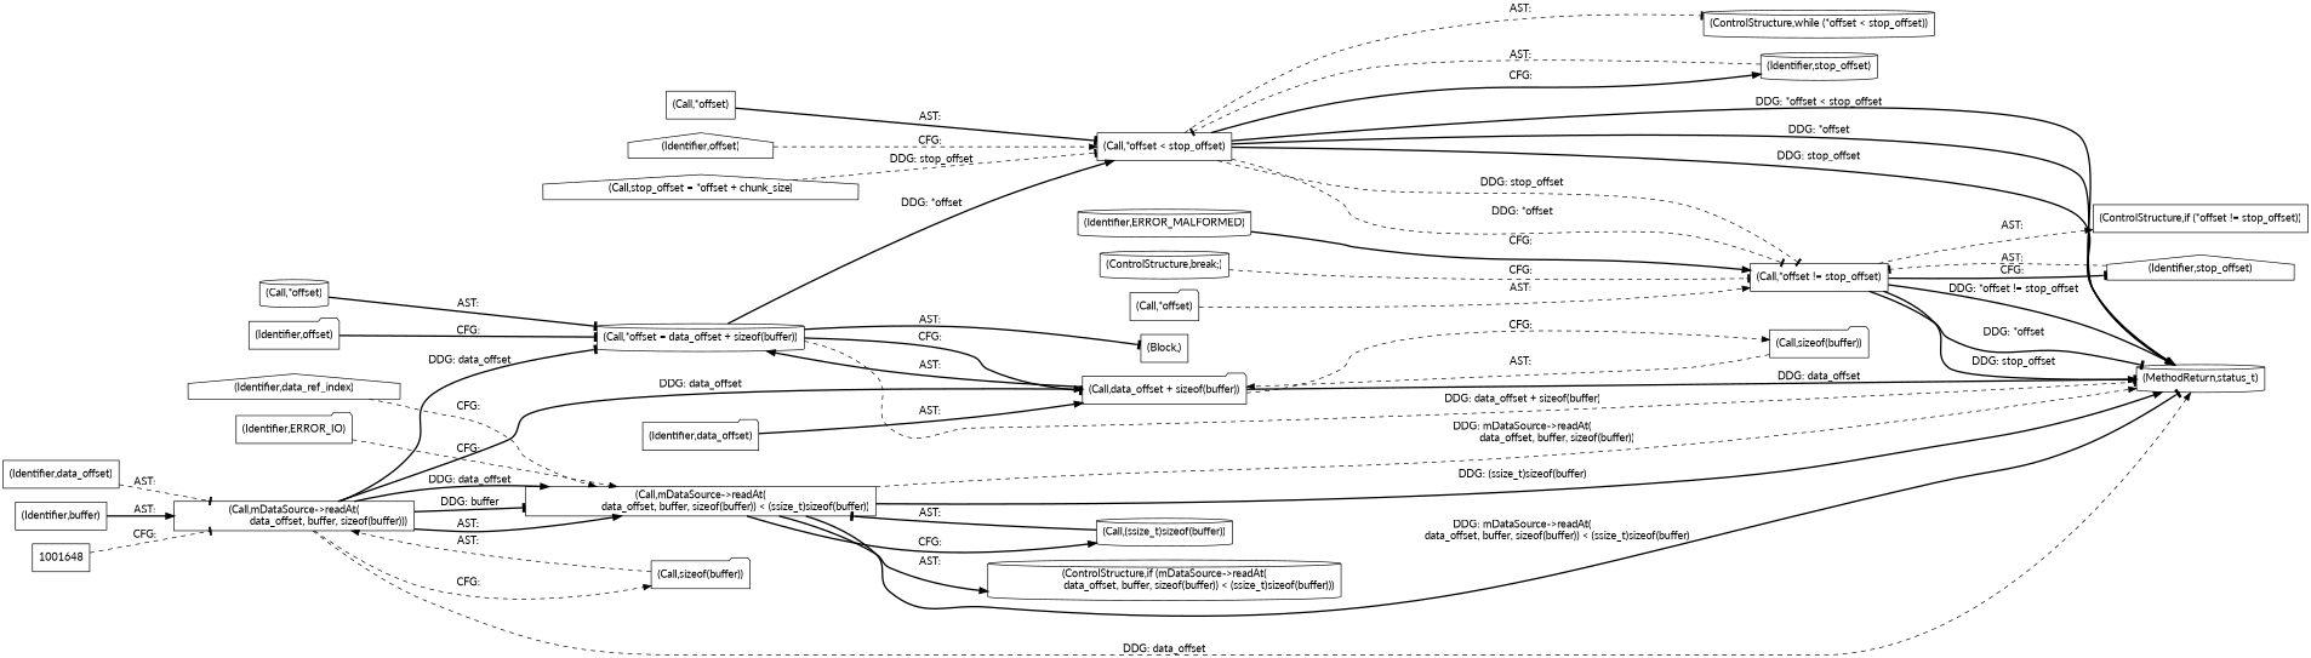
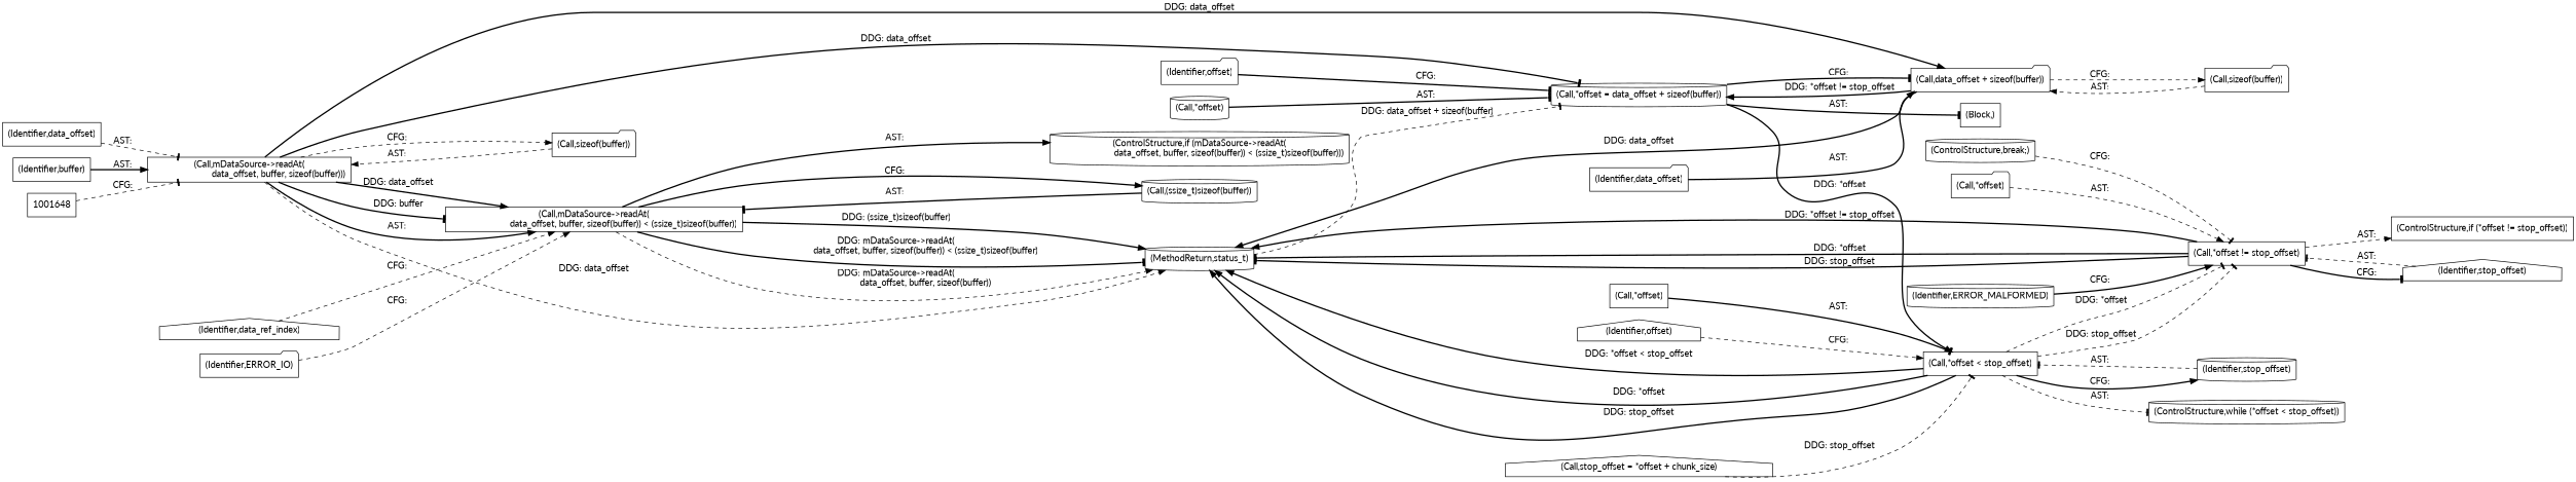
  digraph {
    fontname=Lato
    rankdir=LR
    node [fontname=Lato shape=box]
    edge [arrowhead=normal fontname=Lato style=bold]
    n1 [label="(Call,mDataSource->readAt(\n                        data_offset, buffer, sizeof(buffer)))"]
    n2 [label="(Call,mDataSource->readAt(\n                        data_offset, buffer, sizeof(buffer)) < (ssize_t)sizeof(buffer))"]
    n3 [label="(Call,*offset = data_offset + sizeof(buffer))" shape=cylinder]
    n4 [label="(Call,data_offset + sizeof(buffer))" shape=folder]
    n5 [label="(MethodReturn,status_t)" shape=cylinder]
    n6 [label="(Call,sizeof(buffer))" shape=folder]
    n7 [label="(Call,(ssize_t)sizeof(buffer))" shape=cylinder]
    n8 [label="(ControlStructure,if (mDataSource->readAt(\n                        data_offset, buffer, sizeof(buffer)) < (ssize_t)sizeof(buffer)))" shape=cylinder]
    n9 [label="(Call,*offset < stop_offset)"]
    n10 [label="(Block,)"]
    n11 [label="(Call,sizeof(buffer))" shape=folder]
    n12 [label="(Call,*offset != stop_offset)"]
    n13 [label="(ControlStructure,while (*offset < stop_offset))" shape=cylinder]
    n14 [label="(Identifier,stop_offset)" shape=cylinder]
    n15 [label="(ControlStructure,if (*offset != stop_offset))"]
    n16 [label="(Identifier,stop_offset)" shape=house]
    n17 [label="(Call,*offset)"]
    n18 [label="(Identifier,data_ref_index)" shape=house]
    n19 [label="(Identifier,ERROR_IO)" shape=folder]
    n20 [label="(Identifier,offset)" shape=house]
    n21 [label="(Identifier,ERROR_MALFORMED)" shape=cylinder]
    n22 [label="(Identifier,offset)" shape=folder]
    n23 [label="(ControlStructure,break;)" shape=cylinder]
    n24 [label="(Call,*offset)" shape=cylinder]
    n25 [label="(Identifier,data_offset)"]
    n26 [label="(Call,*offset)" shape=folder]
    n27 [label="(Identifier,data_offset)" shape=folder]
    n28 [label="(Identifier,buffer)"]
    n29 [label="(Call,stop_offset = *offset + chunk_size)" shape=house]
    1001648
    n1 -> n2 [label="AST: "]
    n1 -> n2 [label="DDG: data_offset"]
    n1 -> n2 [arrowhead=tee label="DDG: buffer"]
    n1 -> n3 [arrowhead=tee label="DDG: data_offset"]
    n1 -> n4 [label="DDG: data_offset"]
    n1 -> n5 [label="DDG: data_offset" style=dashed]
    n1 -> n6 [label="CFG: " style=dashed]
    n2 -> n5 [label="DDG: mDataSource->readAt(\n                        data_offset, buffer, sizeof(buffer))" style=dashed]
    n2 -> n5 [label="DDG: (ssize_t)sizeof(buffer)"]
    n2 -> n5 [arrowhead=tee label="DDG: mDataSource->readAt(\n                        data_offset, buffer, sizeof(buffer)) < (ssize_t)sizeof(buffer)"]
    n2 -> n7 [label="CFG: "]
    n2 -> n8 [label="AST: "]
    n3 -> n4 [arrowhead=tee label="CFG: "]
-   n3 -> n5 [arrowhead=tee label="DDG: data_offset + sizeof(buffer)" style=dashed]
+   n5 -> n3 [arrowhead=tee label="DDG: data_offset + sizeof(buffer)" style=dashed]
    n3 -> n9 [label="DDG: *offset"]
    n3 -> n10 [arrowhead=tee label="AST: "]
-   n4 -> n3 [label="AST: "]
+   n4 -> n3 [label="DDG: *offset != stop_offset"]
    n4 -> n5 [label="DDG: data_offset"]
    n4 -> n11 [label="CFG: " style=dashed]
    n6 -> n1 [label="AST: " style=dashed]
    n7 -> n2 [arrowhead=tee label="AST: "]
    n9 -> n5 [label="DDG: *offset < stop_offset"]
    n9 -> n5 [label="DDG: *offset"]
    n9 -> n5 [label="DDG: stop_offset"]
    n9 -> n12 [arrowhead=tee label="DDG: *offset" style=dashed]
    n9 -> n12 [arrowhead=tee label="DDG: stop_offset" style=dashed]
    n9 -> n13 [arrowhead=tee label="AST: " style=dashed]
    n9 -> n14 [label="CFG: "]
    n11 -> n4 [label="AST: " style=dashed]
    n12 -> n5 [label="DDG: *offset != stop_offset"]
    n12 -> n5 [arrowhead=tee label="DDG: *offset"]
    n12 -> n5 [arrowhead=tee label="DDG: stop_offset"]
    n12 -> n15 [label="AST: " style=dashed]
    n12 -> n16 [arrowhead=tee label="CFG: "]
    n14 -> n9 [arrowhead=tee label="AST: " style=dashed]
    n16 -> n12 [arrowhead=tee label="AST: " style=dashed]
    n17 -> n9 [arrowhead=tee label="AST: "]
    n18 -> n2 [label="CFG: " style=dashed]
    n19 -> n2 [label="CFG: " style=dashed]
    n20 -> n9 [label="CFG: " style=dashed]
    n21 -> n12 [label="CFG: "]
    n22 -> n3 [arrowhead=tee label="CFG: "]
    n23 -> n12 [arrowhead=tee label="CFG: " style=dashed]
    n24 -> n3 [arrowhead=tee label="AST: "]
    n25 -> n1 [arrowhead=tee label="AST: " style=dashed]
    n26 -> n12 [label="AST: " style=dashed]
    n27 -> n4 [label="AST: "]
    n28 -> n1 [label="AST: "]
    n29 -> n9 [arrowhead=tee label="DDG: stop_offset" style=dashed]
    1001648 -> n1 [arrowhead=tee label="CFG: " style=dashed]
  }
